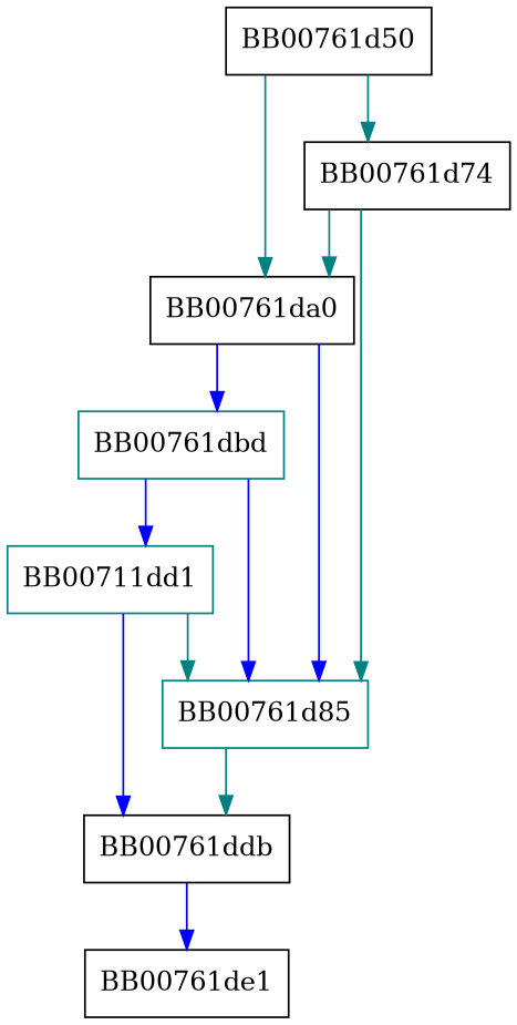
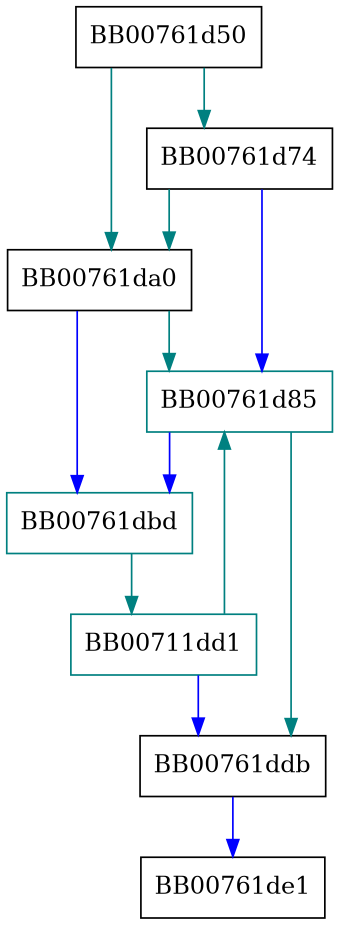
  digraph {
    splines=ortho
    node [color=black shape=box]
    edge [color=teal]
    BB00761d50
    BB00761da0
    BB00761d74
    BB00761d85 [color=teal]
    BB00761dbd [color=teal]
    BB00761ddb
    n7 [color=teal label=BB00711dd1]
    n8 [label=BB00761de1]
    BB00761d50 -> BB00761da0
    BB00761d50 -> BB00761d74
-   BB00761da0 -> BB00761d85 [color=blue]
+   BB00761da0 -> BB00761d85
    BB00761da0 -> BB00761dbd [color=blue]
    BB00761d74 -> BB00761da0
-   BB00761d74 -> BB00761d85
+   BB00761d74 -> BB00761d85 [color=blue]
    BB00761d85 -> BB00761ddb
-   BB00761dbd -> BB00761d85 [color=blue]
-   BB00761dbd -> n7 [color=blue]
+   BB00761d85 -> BB00761dbd [color=blue]
+   BB00761dbd -> n7
    BB00761ddb -> n8 [color=blue]
    n7 -> BB00761d85
    n7 -> BB00761ddb [color=blue]
  }
